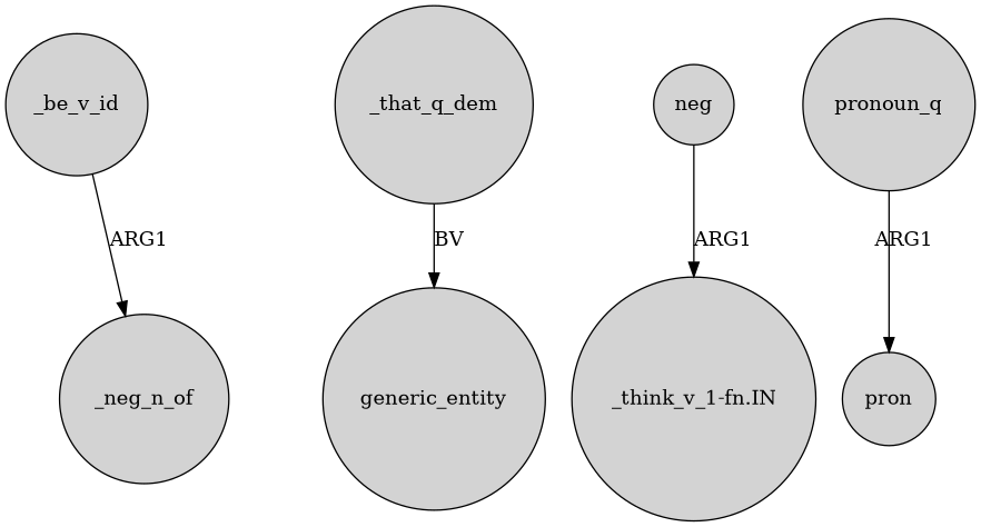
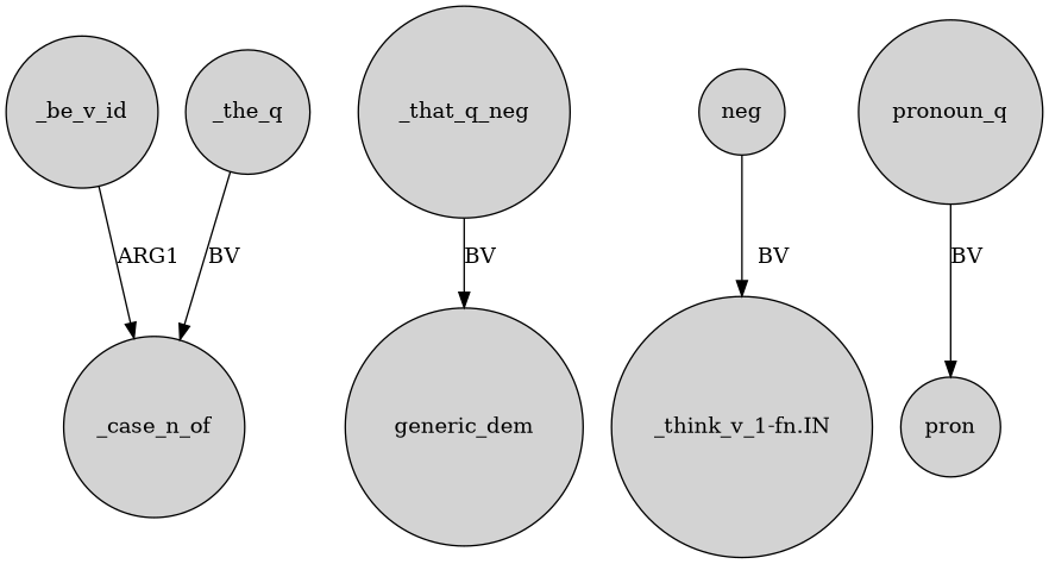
  digraph {
    fontname="DejaVu Serif"
    node [fontname="DejaVu Serif" shape=circle style=filled]
    edge [fontname="DejaVu Serif"]
    _be_v_id
-   _case_n_of [label=_neg_n_of]
-   _that_q_dem
-   generic_entity
+   _case_n_of
+   _that_q_dem [label=_that_q_neg]
+   generic_entity [label=generic_dem]
    neg
    "_think_v_1-fn.IN"
+   _the_q
    pronoun_q
    pron
    _be_v_id -> _case_n_of [label=ARG1]
    _that_q_dem -> generic_entity [label=BV]
-   neg -> "_think_v_1-fn.IN" [label=ARG1]
-   pronoun_q -> pron [label=ARG1]
+   neg -> "_think_v_1-fn.IN" [label=BV]
+   _the_q -> _case_n_of [label=BV]
+   pronoun_q -> pron [label=BV]
  }
